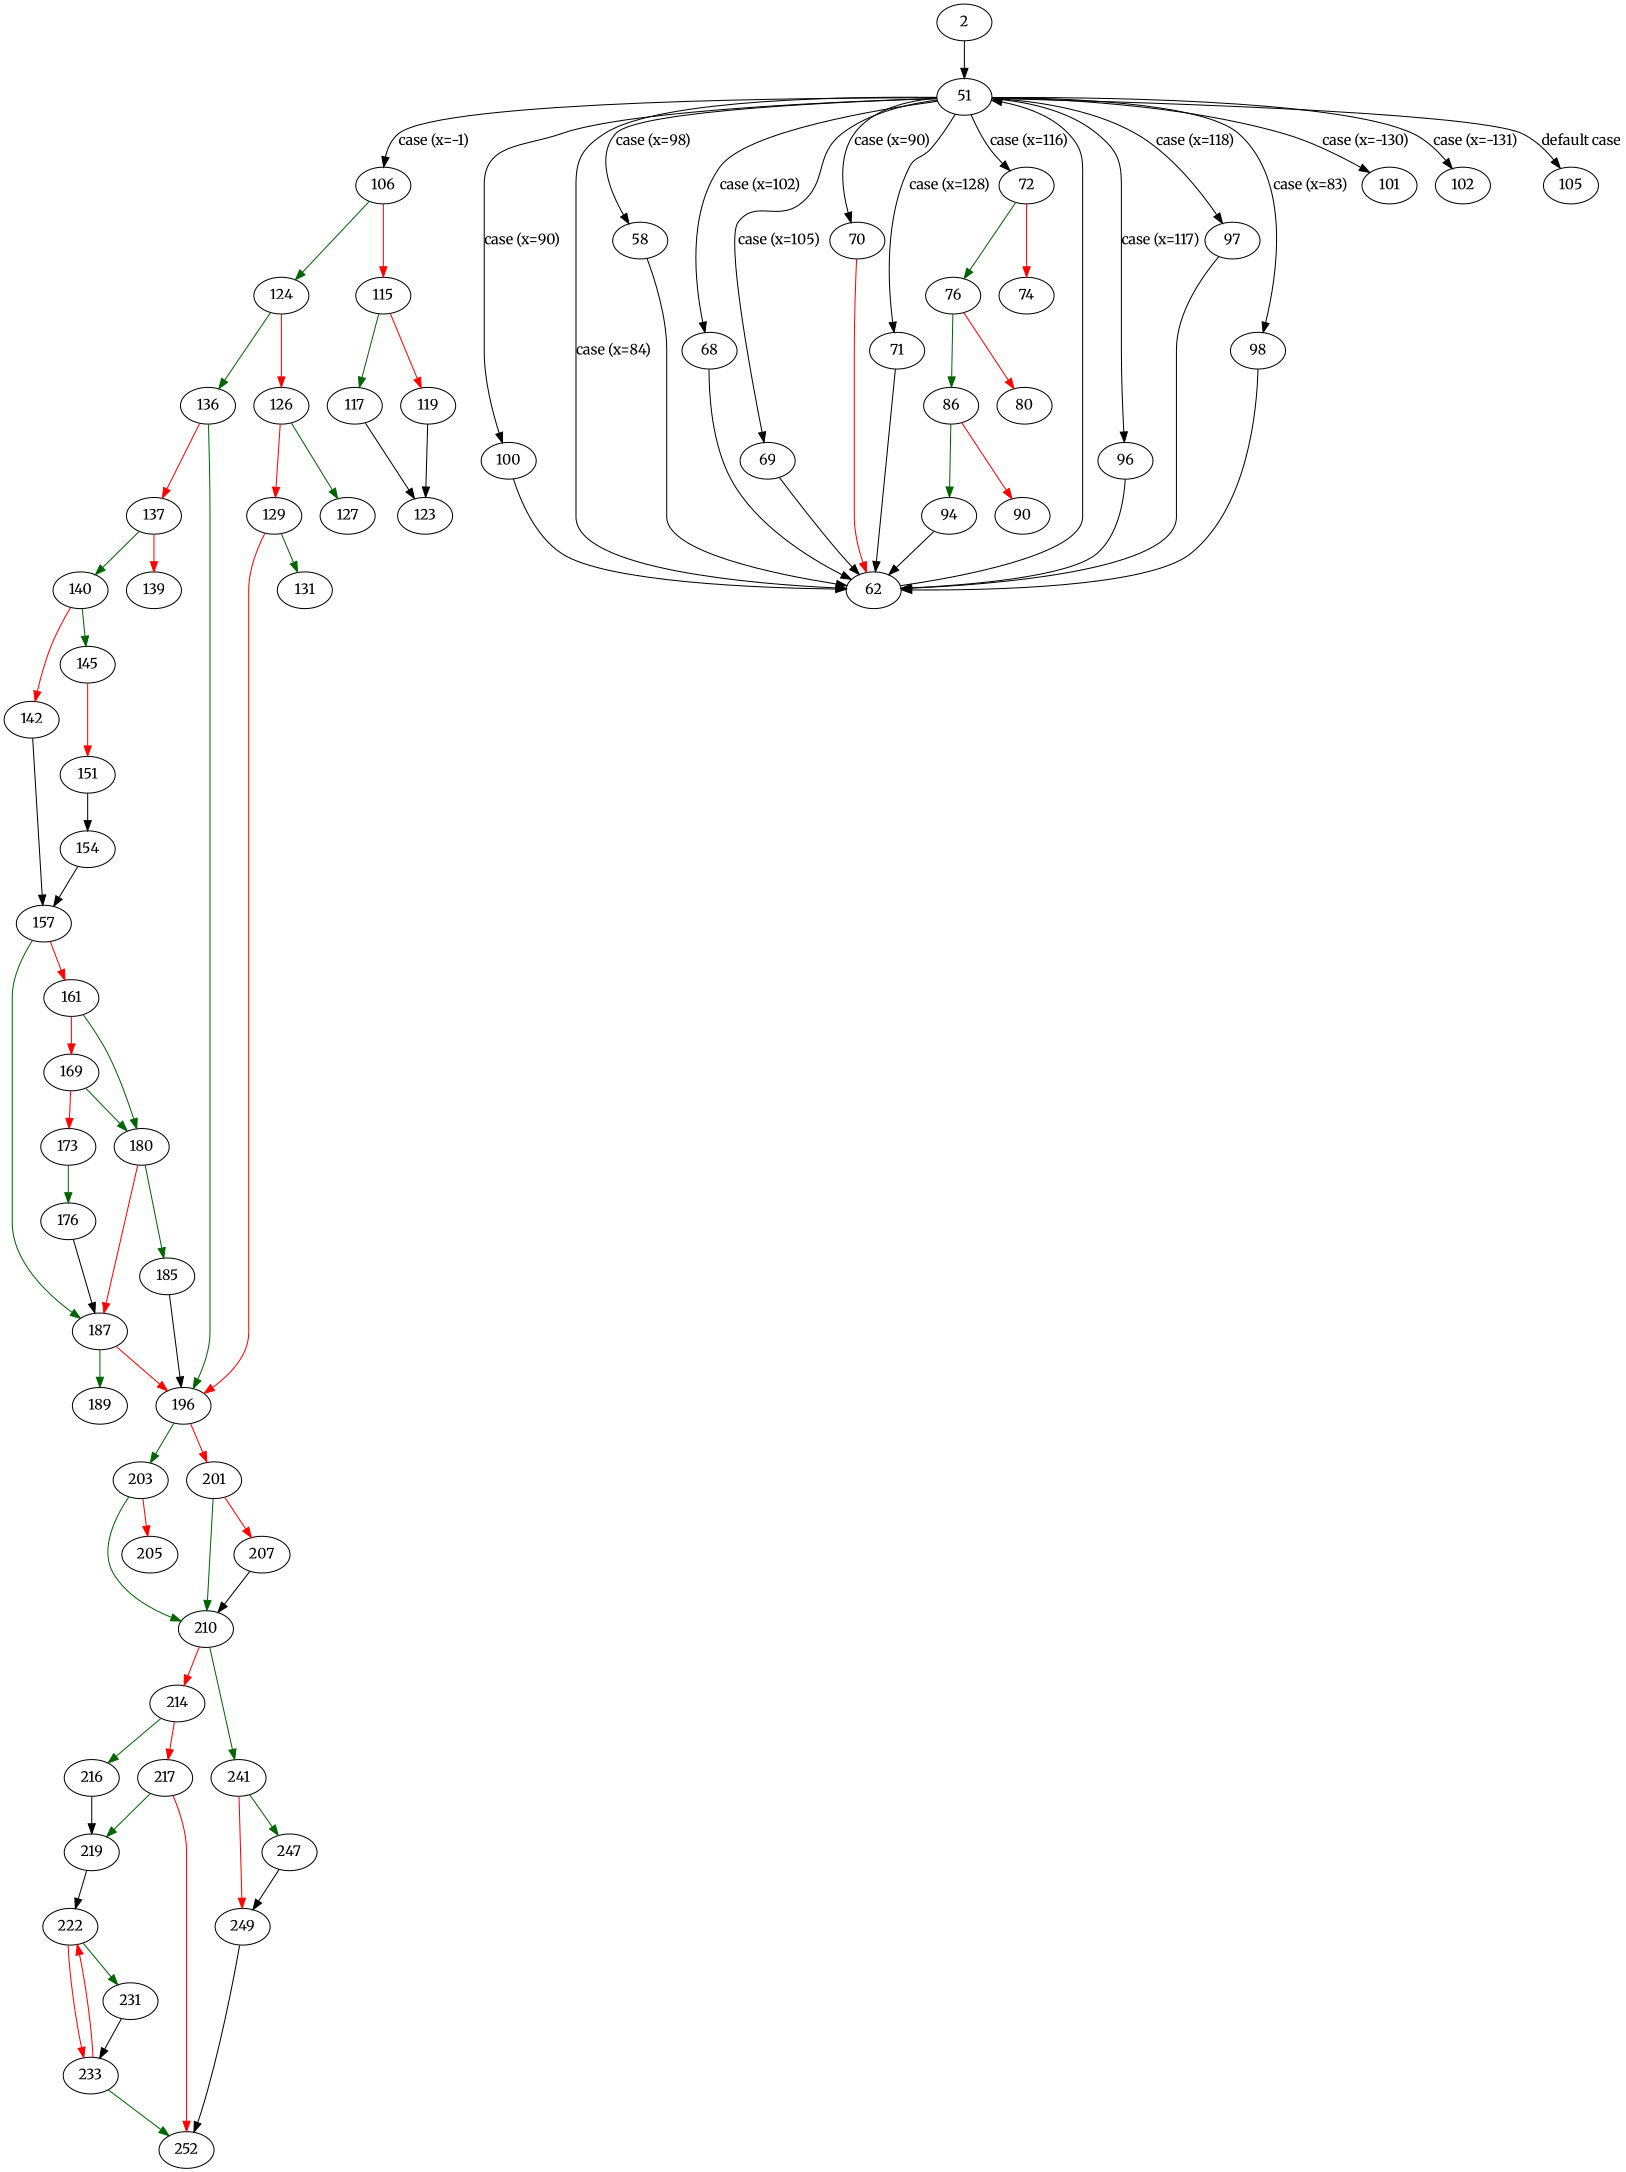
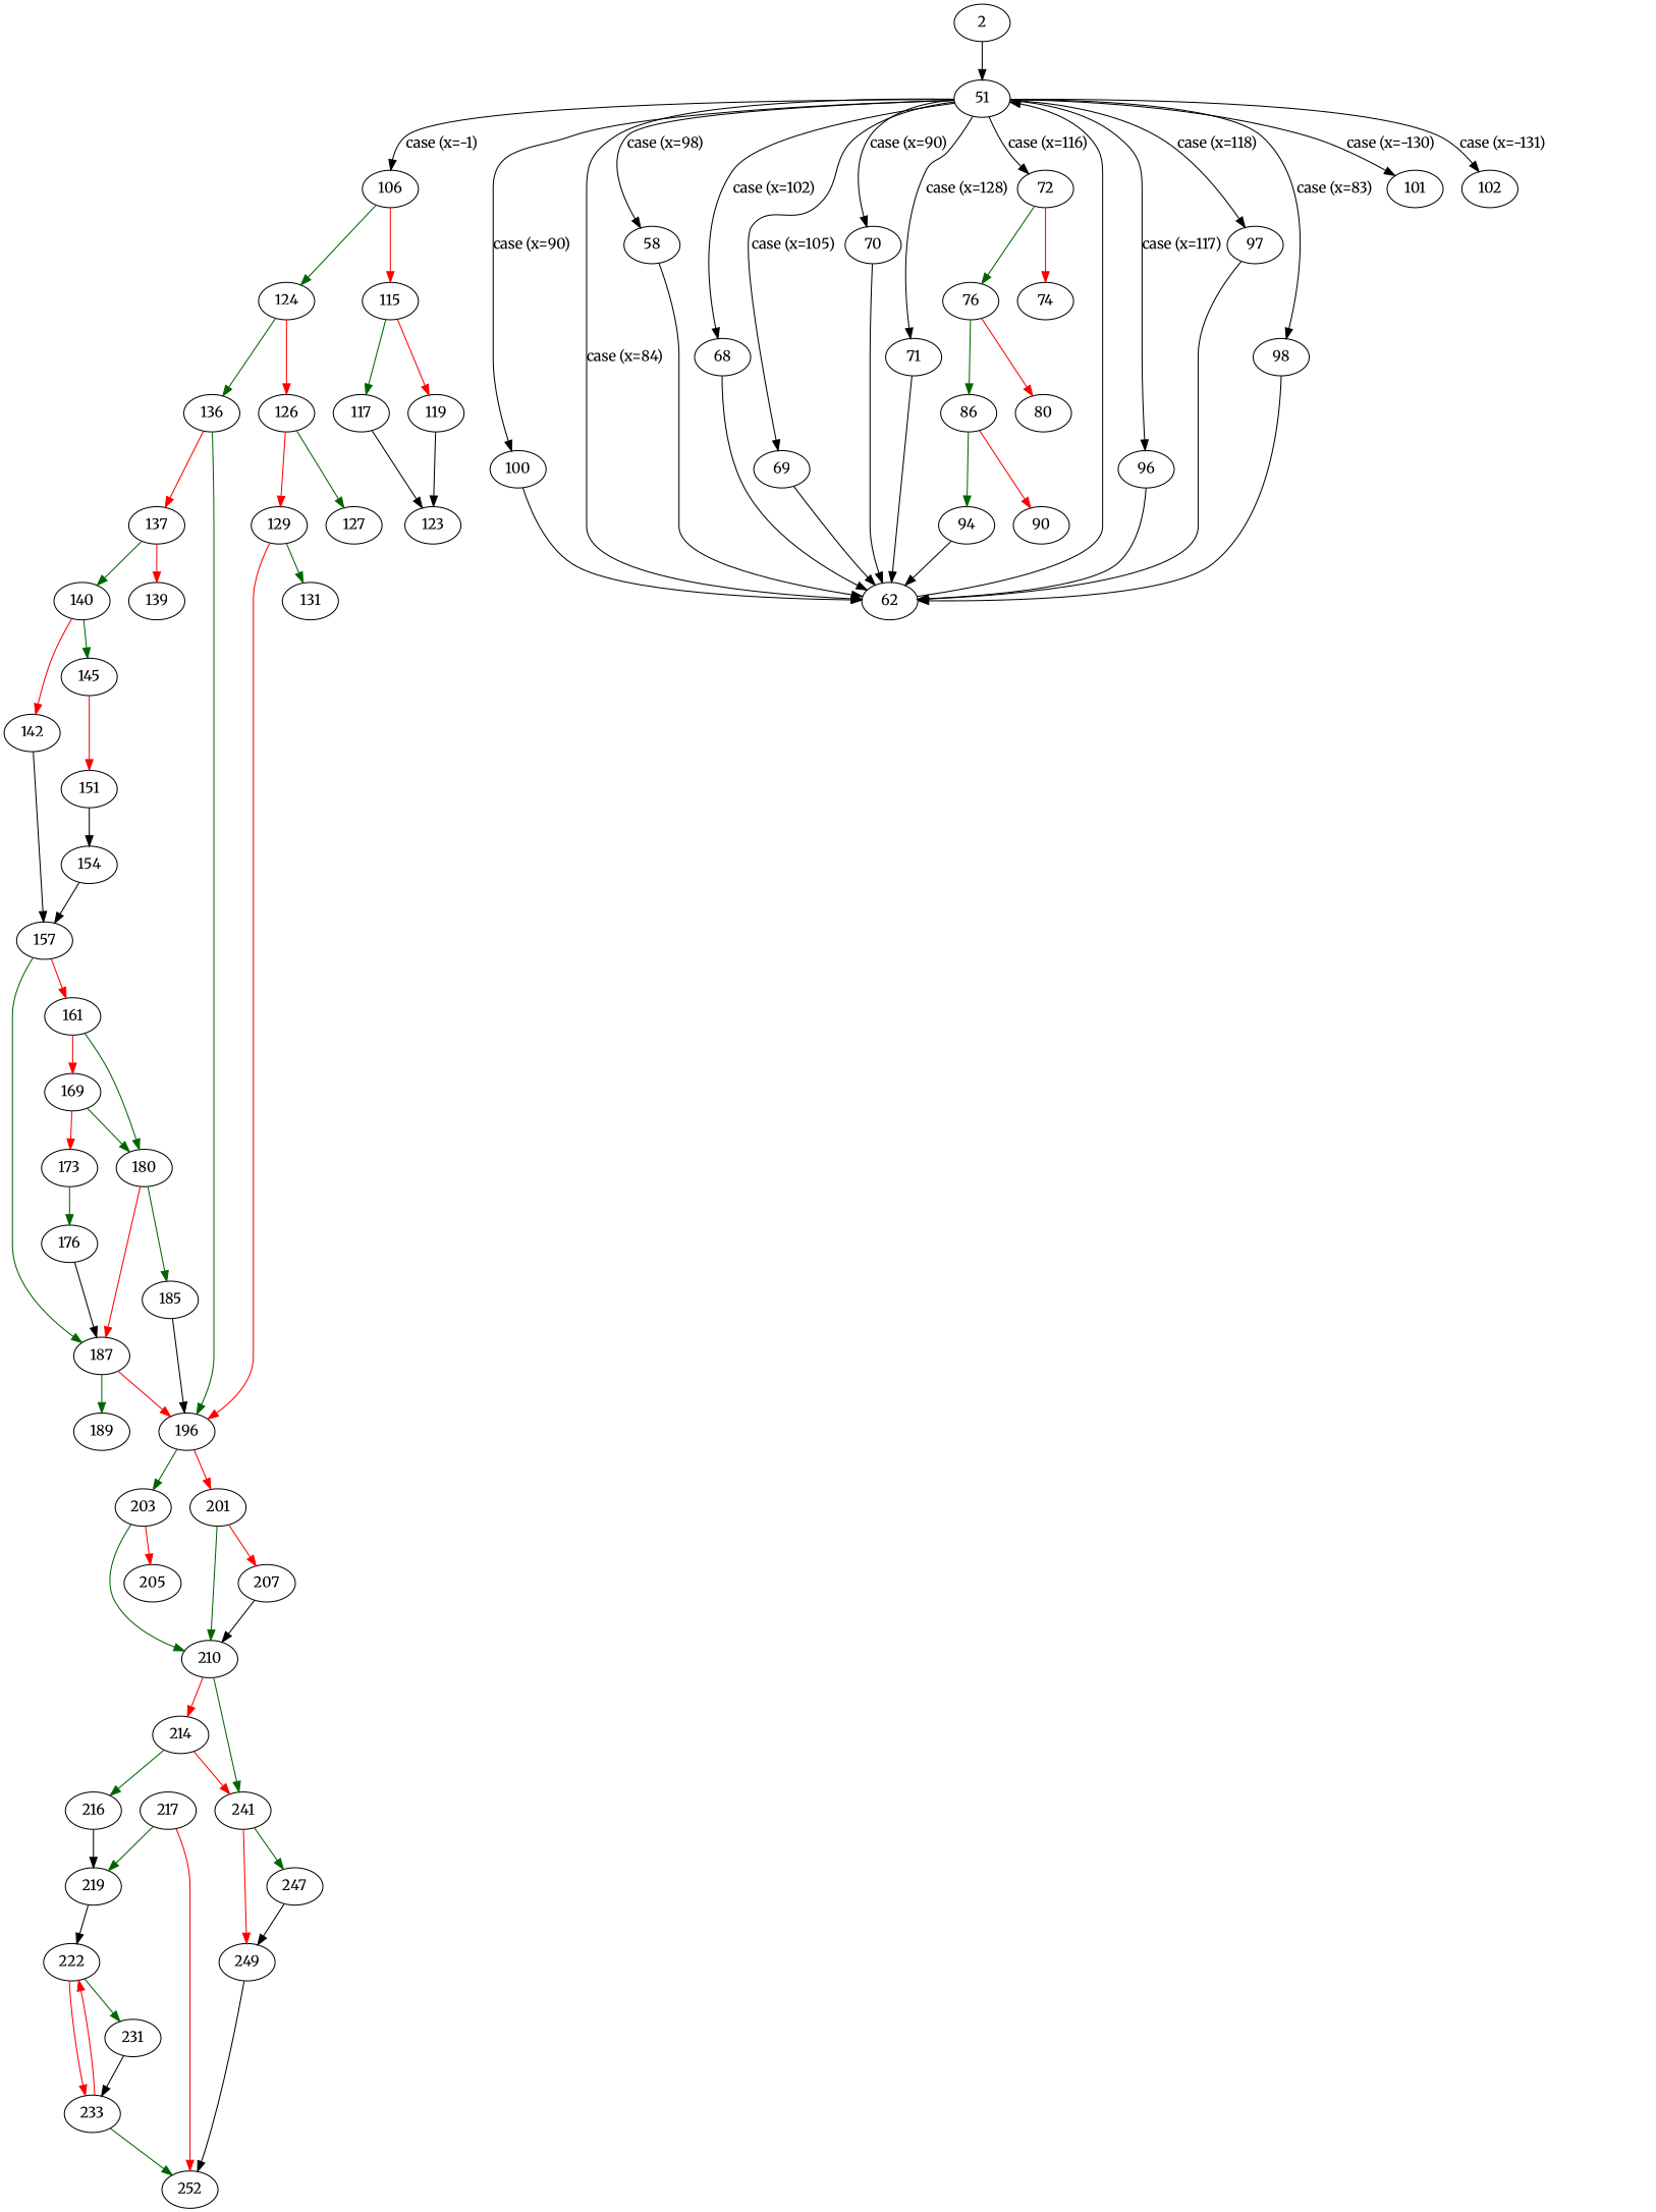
  strict digraph {
    fontname=Merriweather
    node [fontname=Merriweather]
    edge [fontname=Merriweather cond=true]
    2 [entry=true]
    51
    106
    58
    68
    69
    70
    71
    72
    62
    96
    97
    98
    100
    101
    102
-   105
    124
    115
    76
    74
    136
    126
    117
    119
    86
    80
    94
    90
    196
    137
    127
    129
    123
    203
    201
    140
    139
    131
    210
    205
    207
    145
    142
    151
    157
    154
    187
    161
    189
    180
    169
    185
    173
    176
    241
    214
    247
    249
    216
    217
    252
    219
    222
    231
    233
    2 -> 51 [cond=""]
    51 -> 106 [cond="case (x=-1)" label="case (x=-1)"]
    51 -> 58 [cond="case (x=98)" label="case (x=98)"]
    51 -> 68 [cond="case (x=102)" label="case (x=102)"]
    51 -> 69 [cond="case (x=105)" label="case (x=105)"]
    51 -> 70 [cond="case (x=110)" label="case (x=90)"]
    51 -> 71 [cond="case (x=128)" label="case (x=128)"]
    51 -> 72 [cond="case (x=116)" label="case (x=116)"]
    51 -> 62 [cond="case (x=84)" label="case (x=84)"]
    51 -> 96 [cond="case (x=117)" label="case (x=117)"]
    51 -> 97 [cond="case (x=118)" label="case (x=118)"]
    51 -> 98 [cond="case (x=83)" label="case (x=83)"]
    51 -> 100 [cond="case (x=90)" label="case (x=90)"]
    51 -> 101 [cond="case (x=-130)" label="case (x=-130)"]
    51 -> 102 [cond="case (x=-131)" label="case (x=-131)"]
-   51 -> 105 [cond="default case" label="default case"]
    106 -> 124 [color=darkgreen]
    106 -> 115 [color=red cond=false]
    58 -> 62 [cond=""]
    68 -> 62 [cond=""]
    69 -> 62 [cond=""]
-   70 -> 62 [color=red cond=""]
+   70 -> 62 [cond=""]
    71 -> 62 [cond=""]
    72 -> 76 [color=darkgreen]
    72 -> 74 [color=red cond=false]
    62 -> 51 [cond=""]
    96 -> 62 [cond=""]
    97 -> 62 [cond=""]
    98 -> 62 [cond=""]
    100 -> 62 [cond=""]
    124 -> 136 [color=darkgreen]
    124 -> 126 [color=red cond=false]
    115 -> 117 [color=darkgreen]
    115 -> 119 [color=red cond=false]
    76 -> 86 [color=darkgreen]
    76 -> 80 [color=red cond=false]
    136 -> 196 [color=darkgreen]
    136 -> 137 [color=red cond=false]
    126 -> 127 [color=darkgreen]
    126 -> 129 [color=red cond=false]
    117 -> 123 [cond=""]
    119 -> 123 [cond=""]
    86 -> 94 [color=darkgreen]
    86 -> 90 [color=red cond=false]
    94 -> 62 [cond=""]
    196 -> 203 [color=darkgreen]
    196 -> 201 [color=red cond=false]
    137 -> 140 [color=darkgreen]
    137 -> 139 [color=red cond=false]
    129 -> 196 [color=red cond=false]
    129 -> 131 [color=darkgreen]
    203 -> 210 [color=darkgreen]
    203 -> 205 [color=red cond=false]
    201 -> 210 [color=darkgreen]
    201 -> 207 [color=red cond=false]
    140 -> 145 [color=darkgreen]
    140 -> 142 [color=red cond=false]
    210 -> 241 [color=darkgreen]
    210 -> 214 [color=red cond=false]
    207 -> 210 [cond=""]
    145 -> 151 [color=red cond=false]
    142 -> 157 [cond=""]
    151 -> 154 [cond=""]
    157 -> 187 [color=darkgreen]
    157 -> 161 [color=red cond=false]
    154 -> 157 [cond=""]
    187 -> 196 [color=red cond=false]
    187 -> 189 [color=darkgreen]
    161 -> 180 [color=darkgreen]
    161 -> 169 [color=red cond=false]
    180 -> 187 [color=red cond=false]
    180 -> 185 [color=darkgreen]
    169 -> 180 [color=darkgreen]
    169 -> 173 [color=red cond=false]
    185 -> 196 [cond=""]
    173 -> 176 [color=darkgreen]
    176 -> 187 [cond=""]
    241 -> 247 [color=darkgreen]
    241 -> 249 [color=red cond=false]
    214 -> 216 [color=darkgreen]
-   214 -> 217 [color=red cond=false]
+   214 -> 241 [color=red cond=false]
    247 -> 249 [cond=""]
    249 -> 252 [cond=""]
    216 -> 219 [cond=""]
    217 -> 252 [color=red cond=false]
    217 -> 219 [color=darkgreen]
    219 -> 222 [cond=""]
    222 -> 231 [color=darkgreen]
    222 -> 233 [color=red cond=false]
    231 -> 233 [cond=""]
    233 -> 252 [color=darkgreen]
    233 -> 222 [color=red cond=false]
  }
